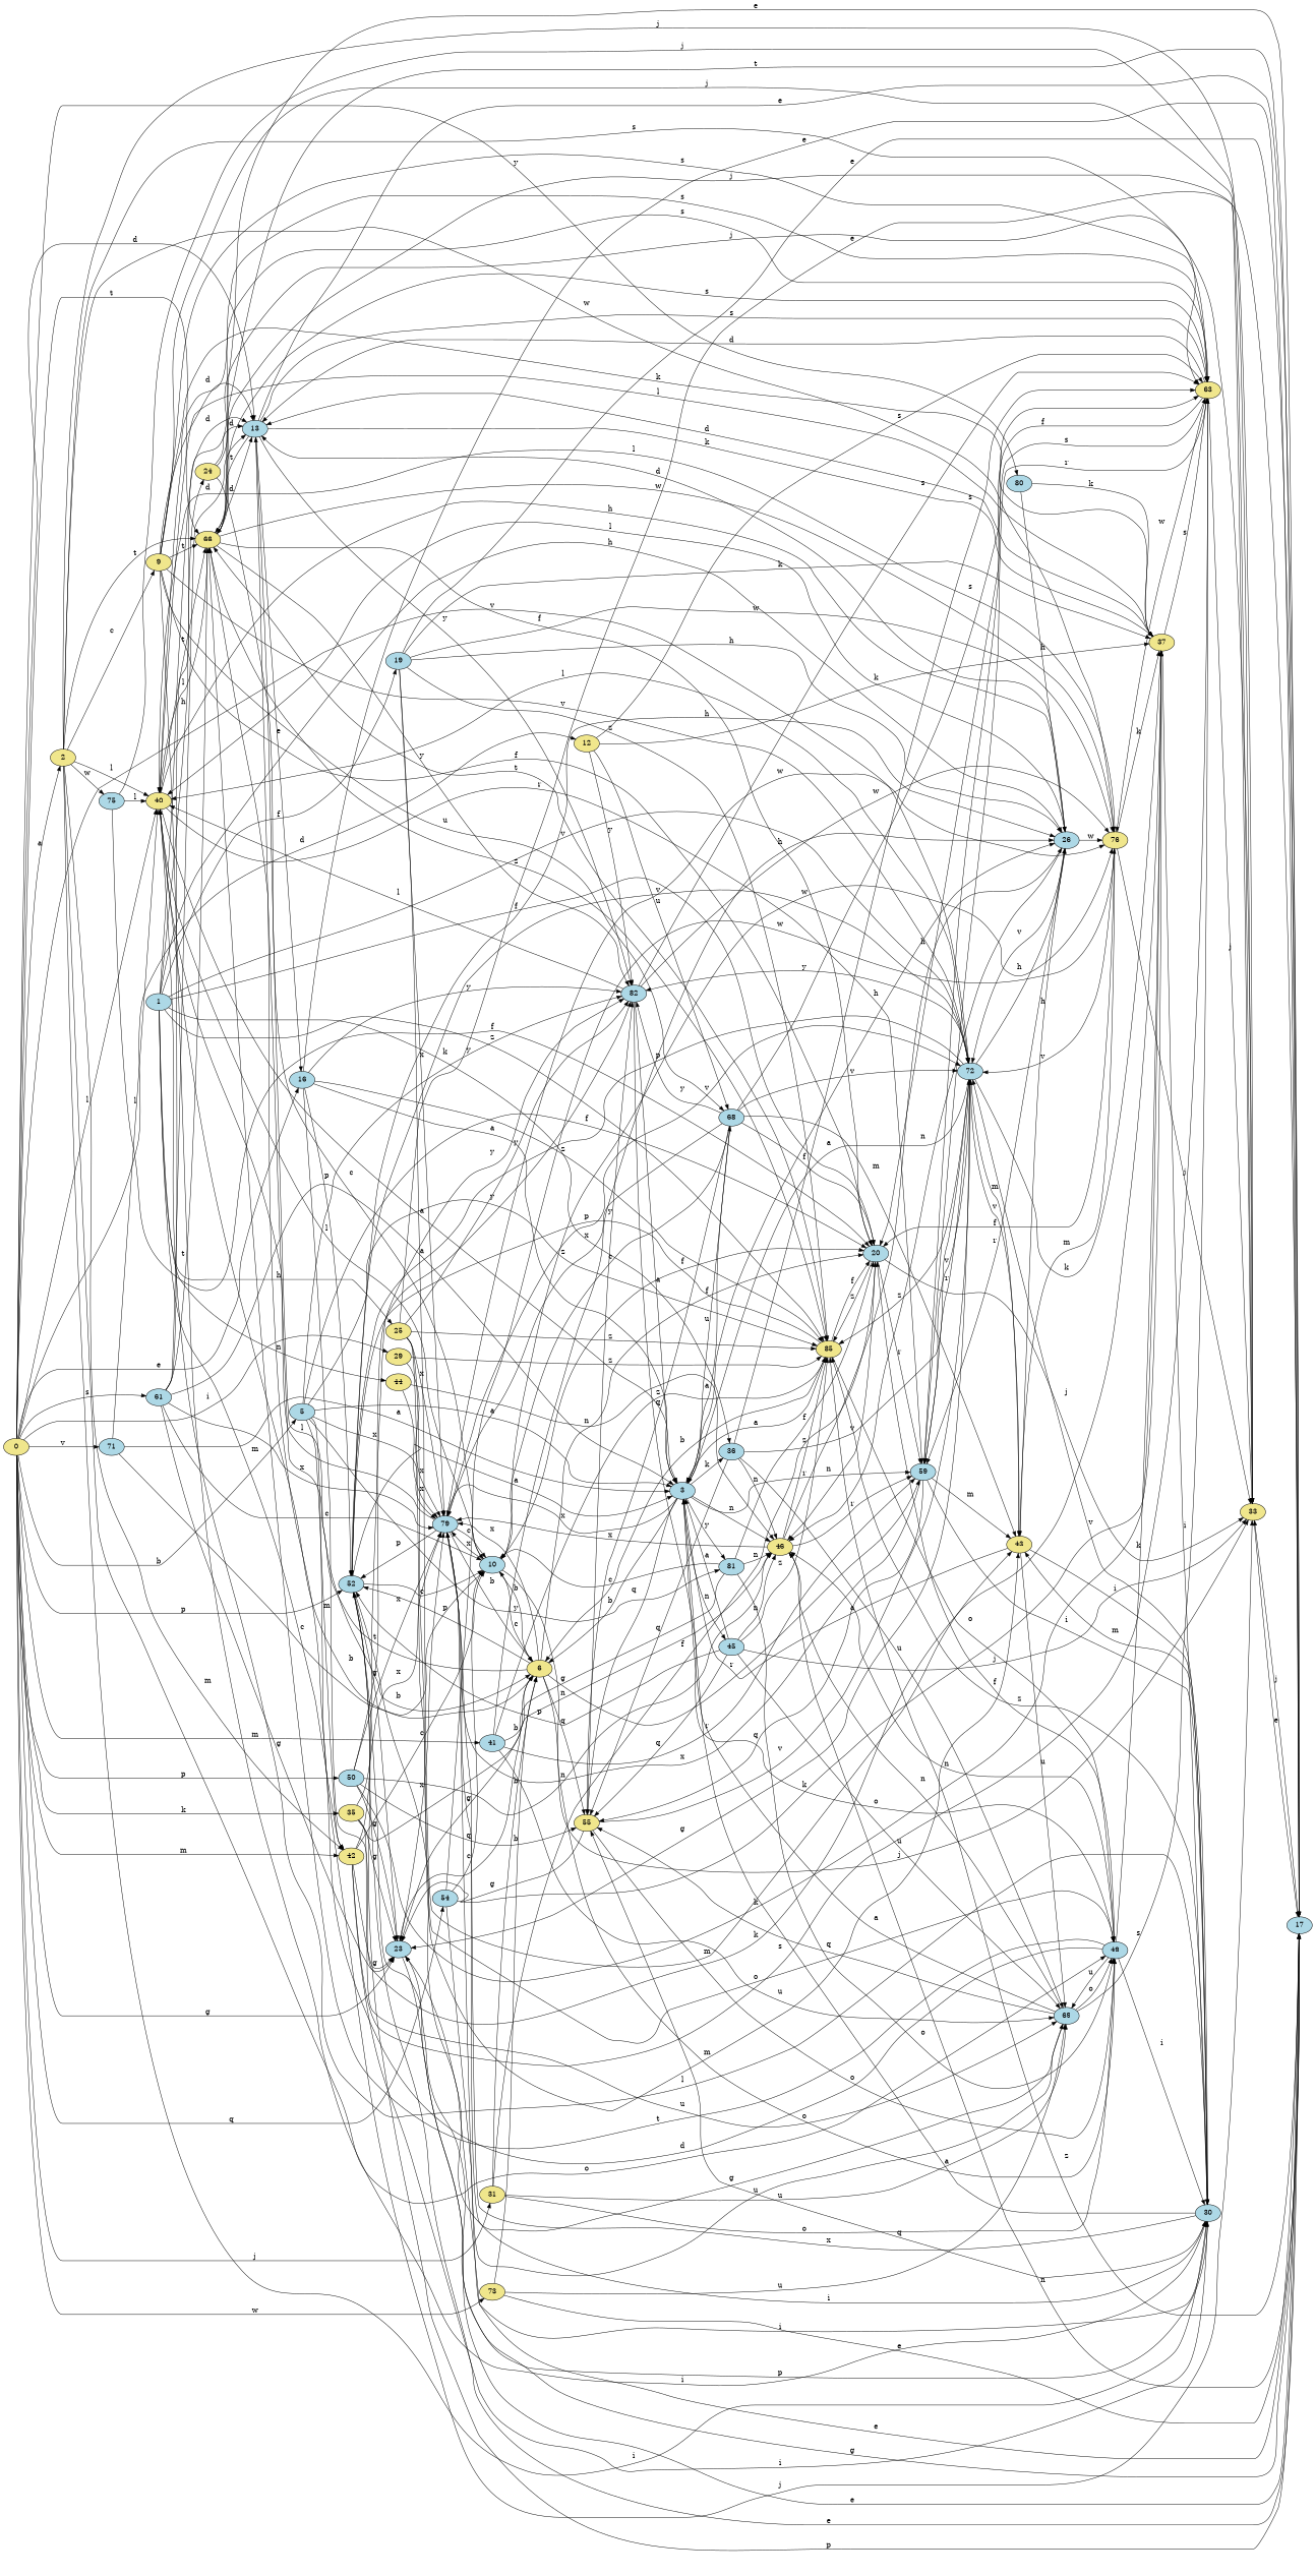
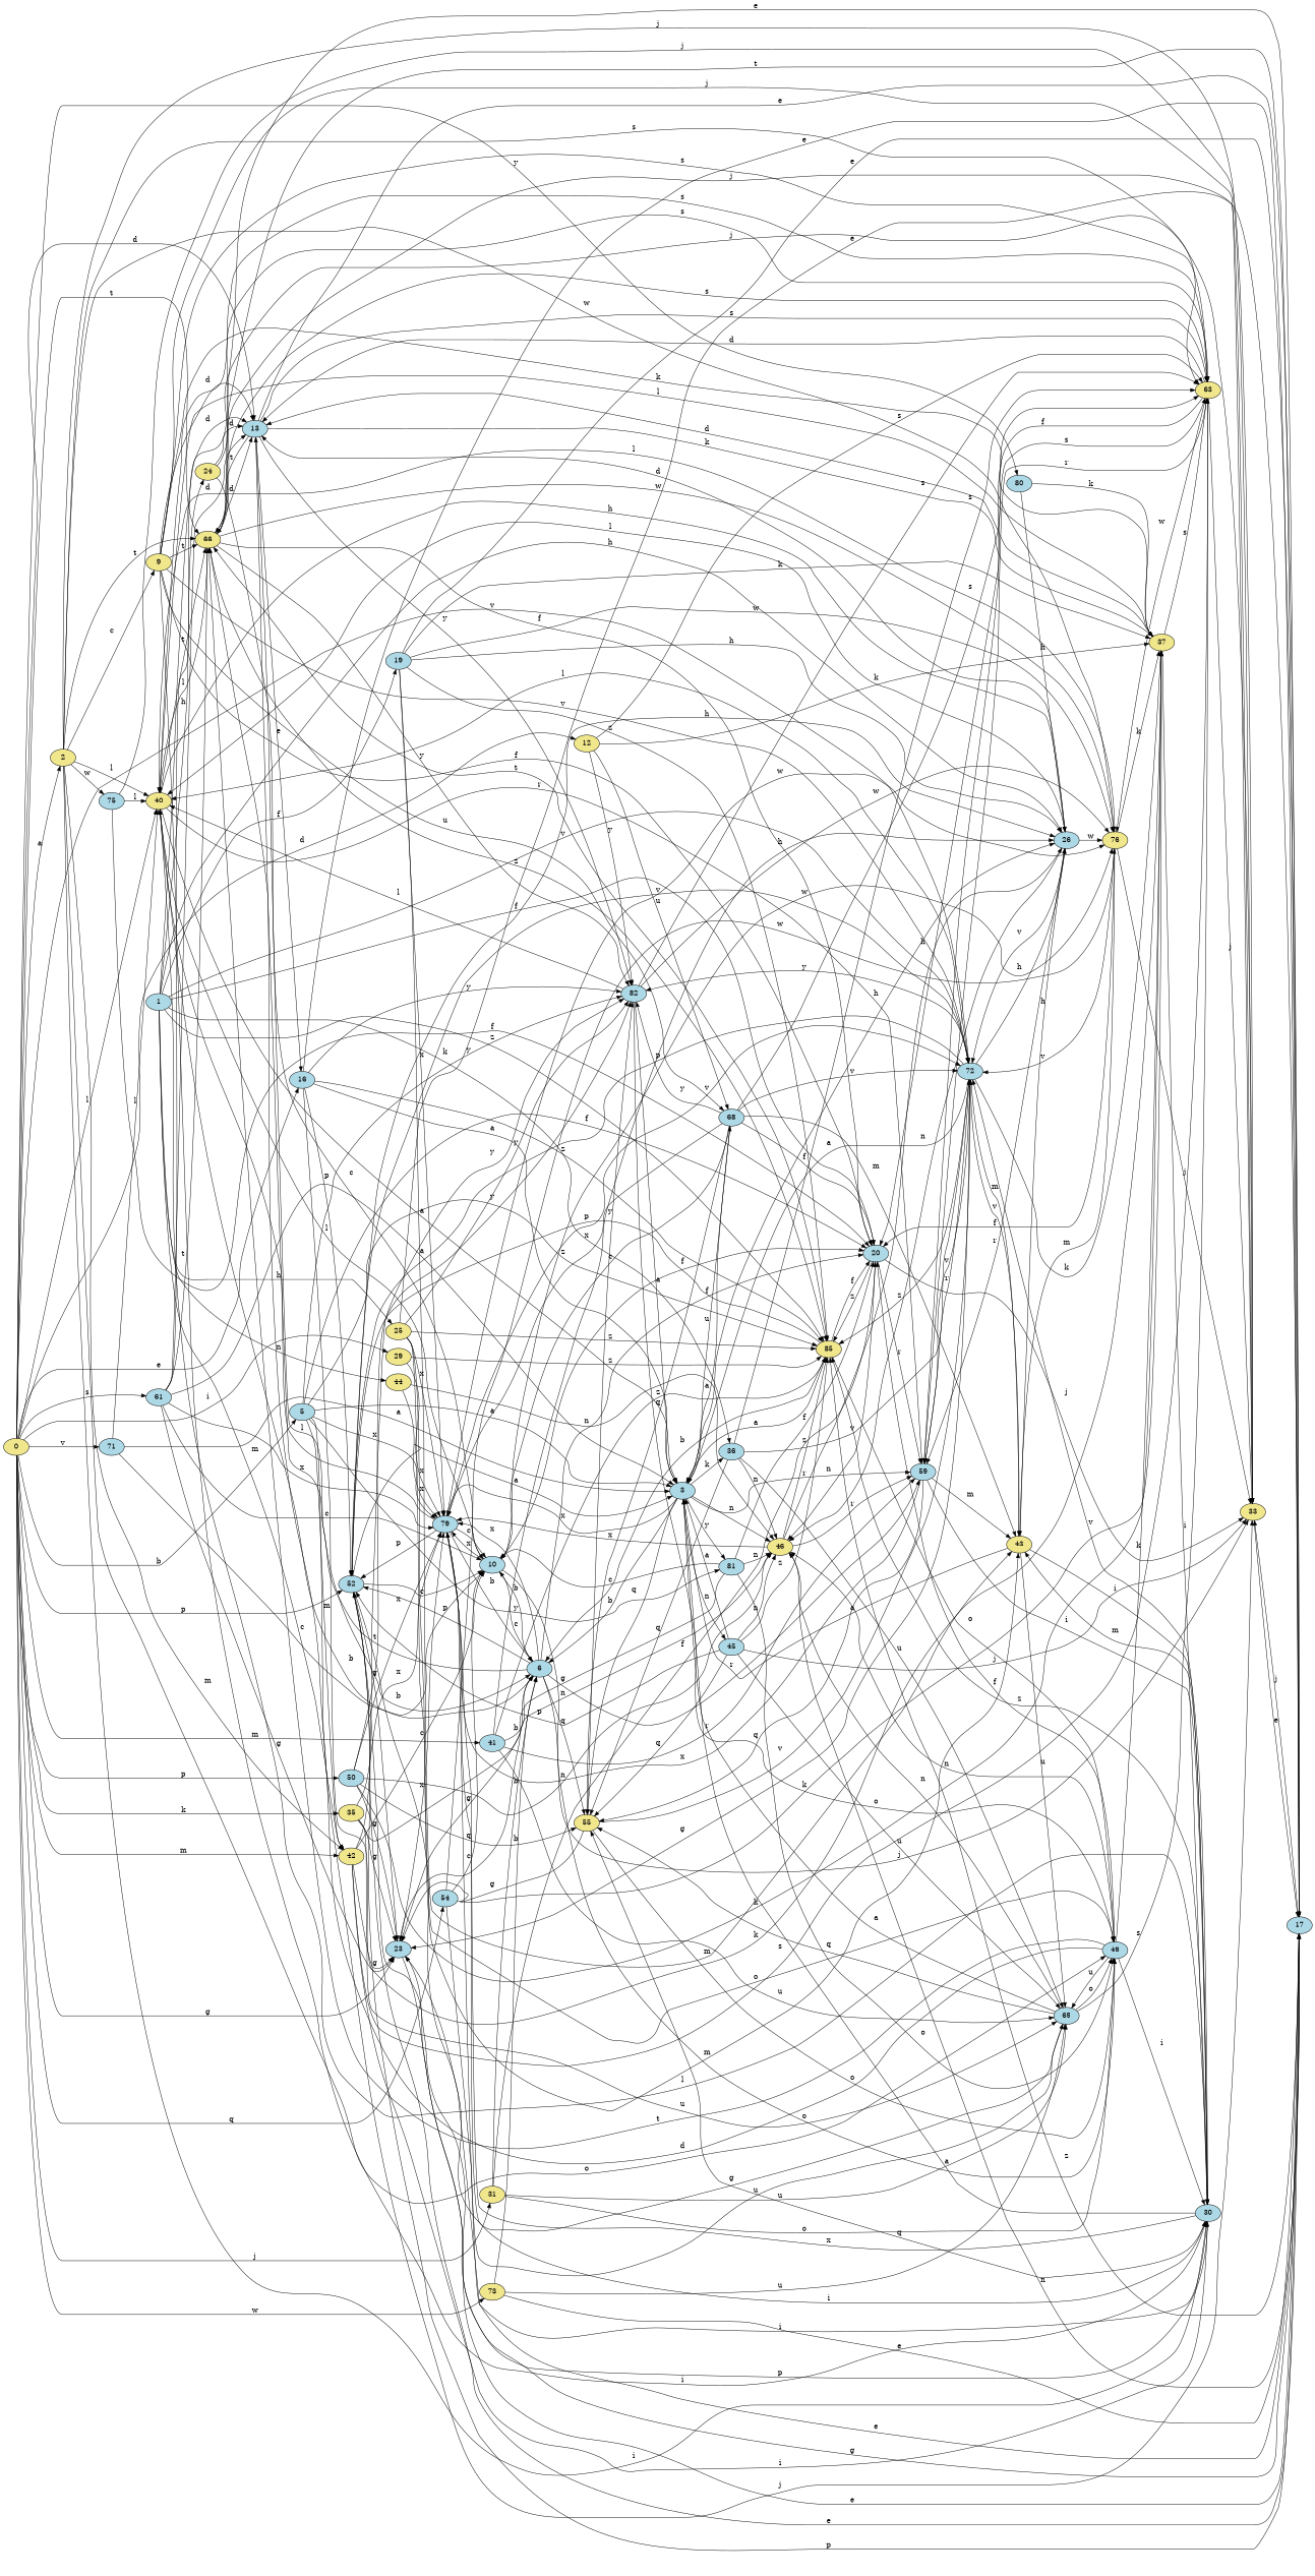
  strict digraph {
    rankdir=LR
    node [fillcolor=lightblue style=filled]
    0 [fillcolor=khaki]
    2 [fillcolor=khaki]
    5
    12 [fillcolor=khaki]
    13
    16
    23
    29 [fillcolor=khaki]
    31 [fillcolor=khaki]
    35 [fillcolor=khaki]
    40 [fillcolor=khaki]
    41
    42 [fillcolor=khaki]
    50
    52
    54
    61
    66 [fillcolor=khaki]
    71
    72
    73 [fillcolor=khaki]
    80
    33 [fillcolor=khaki]
    9 [fillcolor=khaki]
    30
    49
    63 [fillcolor=khaki]
    75
    76 [fillcolor=khaki]
    20
    85 [fillcolor=khaki]
    3
    79
    81
    82
    68
    37 [fillcolor=khaki]
-   6 [fillcolor=khaki]
+   6
    17
    69
    46 [fillcolor=khaki]
    26
    59
    10
    55 [fillcolor=khaki]
    43 [fillcolor=khaki]
    1
    19
    24 [fillcolor=khaki]
    25 [fillcolor=khaki]
    36
    44 [fillcolor=khaki]
    45
    0 -> 2 [label=a]
    0 -> 5 [label=b]
    0 -> 12 [label=d]
    0 -> 13 [label=d]
    0 -> 16 [label=e]
    0 -> 23 [label=g]
    0 -> 29 [label=i]
    0 -> 31 [label=j]
    0 -> 35 [label=k]
    0 -> 40 [label=l]
    0 -> 41 [label=m]
    0 -> 42 [label=m]
    0 -> 50 [label=p]
    0 -> 52 [label=p]
    0 -> 54 [label=q]
    0 -> 61 [label=s]
    0 -> 66 [label=t]
    0 -> 71 [label=v]
    0 -> 72 [label=v]
    0 -> 73 [label=w]
    0 -> 80 [label=y]
    2 -> 40 [label=l]
    2 -> 42 [label=m]
    2 -> 66 [label=t]
    2 -> 33 [label=j]
    2 -> 9 [label=c]
    2 -> 30 [label=i]
    2 -> 49 [label=o]
    2 -> 63 [label=s]
    2 -> 75 [label=w]
    2 -> 76 [label=w]
    5 -> 42 [label=m]
    5 -> 33 [label=j]
    5 -> 20 [label=f]
    5 -> 85 [label=z]
    5 -> 3 [label=a]
    5 -> 79 [label=x]
    5 -> 81 [label=y]
    5 -> 82 [label=y]
    12 -> 63 [label=s]
    12 -> 82 [label=y]
    12 -> 68 [label=u]
    12 -> 37 [label=k]
    13 -> 16 [label=e]
    13 -> 66 [label=t]
    13 -> 63 [label=s]
    13 -> 82 [label=y]
    13 -> 37 [label=k]
    13 -> 6 [label=b]
    13 -> 17 [label=e]
    16 -> 52 [label=p]
    16 -> 85 [label=z]
    16 -> 3 [label=a]
    16 -> 82 [label=y]
    16 -> 17 [label=e]
    16 -> 69 [label=u]
    23 -> 79 [label=x]
    23 -> 17 [label=e]
    29 -> 85 [label=z]
    29 -> 79 [label=x]
    31 -> 49 [label=o]
    31 -> 20 [label=f]
    31 -> 6 [label=b]
    31 -> 69 [label=u]
    35 -> 23 [label=g]
    35 -> 79 [label=x]
    35 -> 37 [label=k]
    35 -> 46 [label=n]
    40 -> 66 [label=t]
    40 -> 63 [label=s]
    40 -> 3 [label=a]
    40 -> 6 [label=b]
    40 -> 26 [label=h]
    40 -> 59 [label=r]
    41 -> 85 [label=z]
    41 -> 6 [label=b]
    41 -> 69 [label=u]
    41 -> 26 [label=h]
    41 -> 59 [label=r]
    42 -> 23 [label=g]
    42 -> 30 [label=i]
    42 -> 63 [label=s]
    42 -> 82 [label=y]
    42 -> 10 [label=c]
    50 -> 23 [label=g]
    50 -> 79 [label=x]
    50 -> 82 [label=y]
    50 -> 37 [label=k]
    50 -> 46 [label=n]
    50 -> 55 [label=q]
    52 -> 23 [label=g]
    52 -> 72 [label=v]
    52 -> 30 [label=i]
    52 -> 3 [label=a]
    52 -> 17 [label=e]
    52 -> 26 [label=h]
    52 -> 10 [label=c]
    54 -> 76 [label=w]
    54 -> 37 [label=k]
    54 -> 69 [label=u]
    54 -> 10 [label=c]
    61 -> 13 [label=d]
    61 -> 23 [label=g]
    61 -> 66 [label=t]
    61 -> 63 [label=s]
    61 -> 3 [label=a]
    61 -> 79 [label=x]
    61 -> 10 [label=c]
    66 -> 13 [label=d]
    66 -> 40 [label=l]
    66 -> 33 [label=j]
    66 -> 63 [label=s]
    66 -> 76 [label=w]
    66 -> 20 [label=f]
    66 -> 85 [label=z]
    66 -> 82 [label=y]
    66 -> 17 [label=e]
    71 -> 40 [label=l]
    71 -> 3 [label=a]
    71 -> 10 [label=c]
    72 -> 23 [label=g]
    72 -> 40 [label=l]
    72 -> 52 [label=p]
    72 -> 85 [label=z]
    72 -> 3 [label=a]
    72 -> 82 [label=y]
    72 -> 37 [label=k]
    72 -> 26 [label=h]
    72 -> 59 [label=r]
    72 -> 43 [label=m]
    73 -> 6 [label=b]
    73 -> 17 [label=e]
    73 -> 69 [label=u]
    80 -> 37 [label=k]
    80 -> 26 [label=h]
    33 -> 17 [label=e]
    9 -> 13 [label=d]
    9 -> 66 [label=t]
    9 -> 72 [label=v]
    9 -> 33 [label=j]
    9 -> 30 [label=i]
    9 -> 63 [label=s]
    9 -> 20 [label=f]
    9 -> 68 [label=u]
    9 -> 37 [label=k]
    30 -> 40 [label=l]
    30 -> 52 [label=p]
    30 -> 72 [label=v]
    30 -> 85 [label=z]
    30 -> 3 [label=a]
    30 -> 79 [label=x]
    30 -> 55 [label=q]
    30 -> 43 [label=m]
    49 -> 13 [label=d]
    49 -> 66 [label=t]
    49 -> 30 [label=i]
    49 -> 20 [label=f]
    49 -> 37 [label=k]
    49 -> 69 [label=u]
    49 -> 46 [label=n]
    63 -> 13 [label=d]
    63 -> 33 [label=j]
    63 -> 76 [label=w]
    63 -> 20 [label=f]
    63 -> 59 [label=r]
    75 -> 40 [label=l]
    75 -> 33 [label=j]
    75 -> 20 [label=f]
    76 -> 40 [label=l]
    76 -> 72 [label=v]
    76 -> 33 [label=j]
    76 -> 20 [label=f]
    76 -> 37 [label=k]
    76 -> 43 [label=m]
    20 -> 33 [label=j]
    20 -> 85 [label=z]
    20 -> 46 [label=n]
    20 -> 59 [label=r]
    85 -> 52 [label=p]
    85 -> 66 [label=t]
    85 -> 49 [label=o]
    85 -> 20 [label=f]
    85 -> 3 [label=a]
    85 -> 6 [label=b]
    3 -> 79 [label=x]
    3 -> 81 [label=y]
    3 -> 68 [label=u]
    3 -> 6 [label=b]
    3 -> 46 [label=n]
    3 -> 26 [label=h]
    3 -> 59 [label=r]
    3 -> 55 [label=q]
    3 -> 36 [label=k]
    3 -> 45 [label=n]
    79 -> 40 [label=l]
    79 -> 52 [label=p]
    79 -> 72 [label=v]
    79 -> 30 [label=i]
    79 -> 76 [label=w]
    79 -> 6 [label=b]
    79 -> 17 [label=e]
    79 -> 10 [label=c]
    81 -> 23 [label=g]
    81 -> 49 [label=o]
    81 -> 20 [label=f]
    81 -> 46 [label=n]
    81 -> 10 [label=c]
    82 -> 40 [label=l]
    82 -> 49 [label=o]
    82 -> 63 [label=s]
    82 -> 76 [label=w]
    82 -> 3 [label=a]
    68 -> 72 [label=v]
    68 -> 63 [label=s]
    68 -> 20 [label=f]
    68 -> 3 [label=a]
    68 -> 79 [label=x]
    68 -> 82 [label=y]
    68 -> 10 [label=c]
    68 -> 55 [label=q]
    68 -> 43 [label=m]
    37 -> 13 [label=d]
    37 -> 40 [label=l]
    37 -> 30 [label=i]
    37 -> 63 [label=s]
    6 -> 23 [label=g]
    6 -> 52 [label=p]
    6 -> 66 [label=t]
    6 -> 33 [label=j]
    6 -> 20 [label=f]
    6 -> 79 [label=x]
    6 -> 59 [label=r]
    6 -> 10 [label=c]
    6 -> 55 [label=q]
    17 -> 23 [label=g]
    17 -> 52 [label=p]
    17 -> 66 [label=t]
    17 -> 33 [label=j]
    17 -> 85 [label=z]
    17 -> 46 [label=n]
    69 -> 23 [label=g]
    69 -> 49 [label=o]
    69 -> 63 [label=s]
    69 -> 3 [label=a]
    69 -> 46 [label=n]
    69 -> 55 [label=q]
    46 -> 85 [label=z]
    46 -> 79 [label=x]
    46 -> 26 [label=h]
    46 -> 59 [label=r]
    26 -> 13 [label=d]
    26 -> 40 [label=l]
    26 -> 72 [label=v]
    26 -> 76 [label=w]
    26 -> 46 [label=n]
    26 -> 59 [label=r]
    59 -> 72 [label=v]
    59 -> 30 [label=i]
    59 -> 63 [label=s]
    59 -> 79 [label=x]
    59 -> 55 [label=q]
    59 -> 43 [label=m]
    10 -> 40 [label=l]
    10 -> 49 [label=o]
    10 -> 76 [label=w]
    10 -> 20 [label=f]
    10 -> 79 [label=x]
    10 -> 6 [label=b]
    55 -> 23 [label=g]
    55 -> 72 [label=v]
    55 -> 49 [label=o]
    55 -> 82 [label=y]
    43 -> 72 [label=v]
    43 -> 30 [label=i]
    43 -> 3 [label=a]
    43 -> 69 [label=u]
    43 -> 26 [label=h]
    1 -> 13 [label=d]
    1 -> 42 [label=m]
    1 -> 72 [label=v]
    1 -> 20 [label=f]
    1 -> 85 [label=z]
    1 -> 26 [label=h]
    1 -> 19 [label=f]
    1 -> 24 [label=h]
    1 -> 25 [label=h]
    1 -> 36 [label=k]
    1 -> 44 [label=n]
    19 -> 76 [label=w]
    19 -> 85 [label=z]
    19 -> 79 [label=x]
    19 -> 37 [label=k]
    19 -> 17 [label=e]
    19 -> 26 [label=h]
    19 -> 43 [label=m]
    24 -> 13 [label=d]
    24 -> 33 [label=j]
    24 -> 10 [label=c]
    25 -> 49 [label=o]
    25 -> 85 [label=z]
    25 -> 79 [label=x]
    25 -> 82 [label=y]
    25 -> 17 [label=e]
    25 -> 43 [label=m]
    36 -> 72 [label=v]
    36 -> 63 [label=s]
    36 -> 69 [label=u]
    36 -> 46 [label=n]
    36 -> 55 [label=q]
    44 -> 79 [label=x]
    44 -> 46 [label=n]
    45 -> 52 [label=p]
    45 -> 33 [label=j]
    45 -> 85 [label=z]
    45 -> 3 [label=a]
    45 -> 69 [label=u]
    45 -> 46 [label=n]
    45 -> 55 [label=q]
  }
